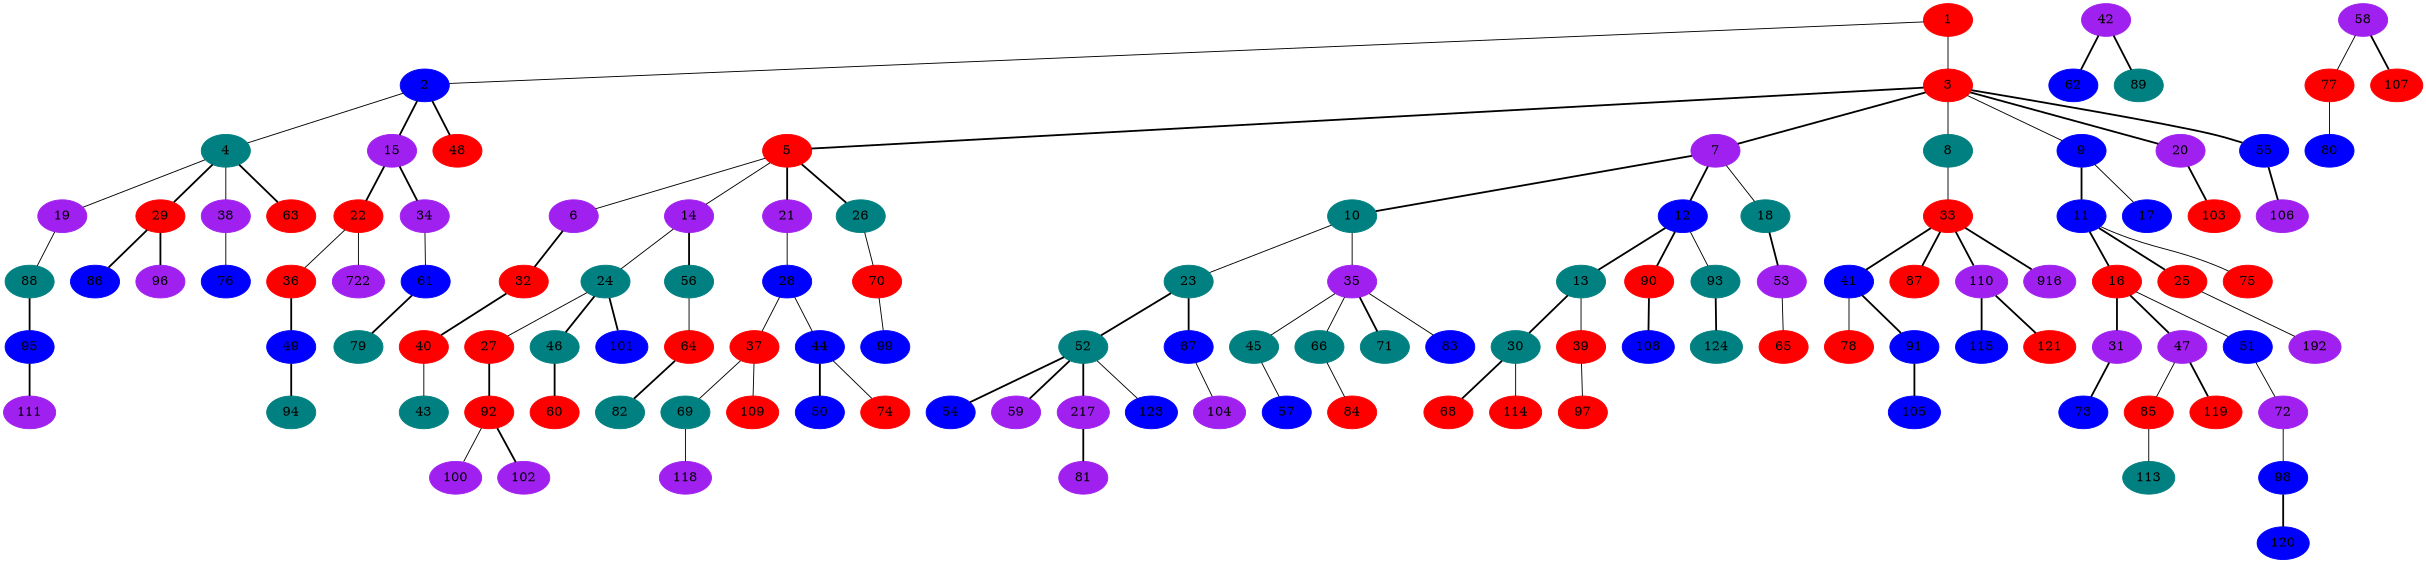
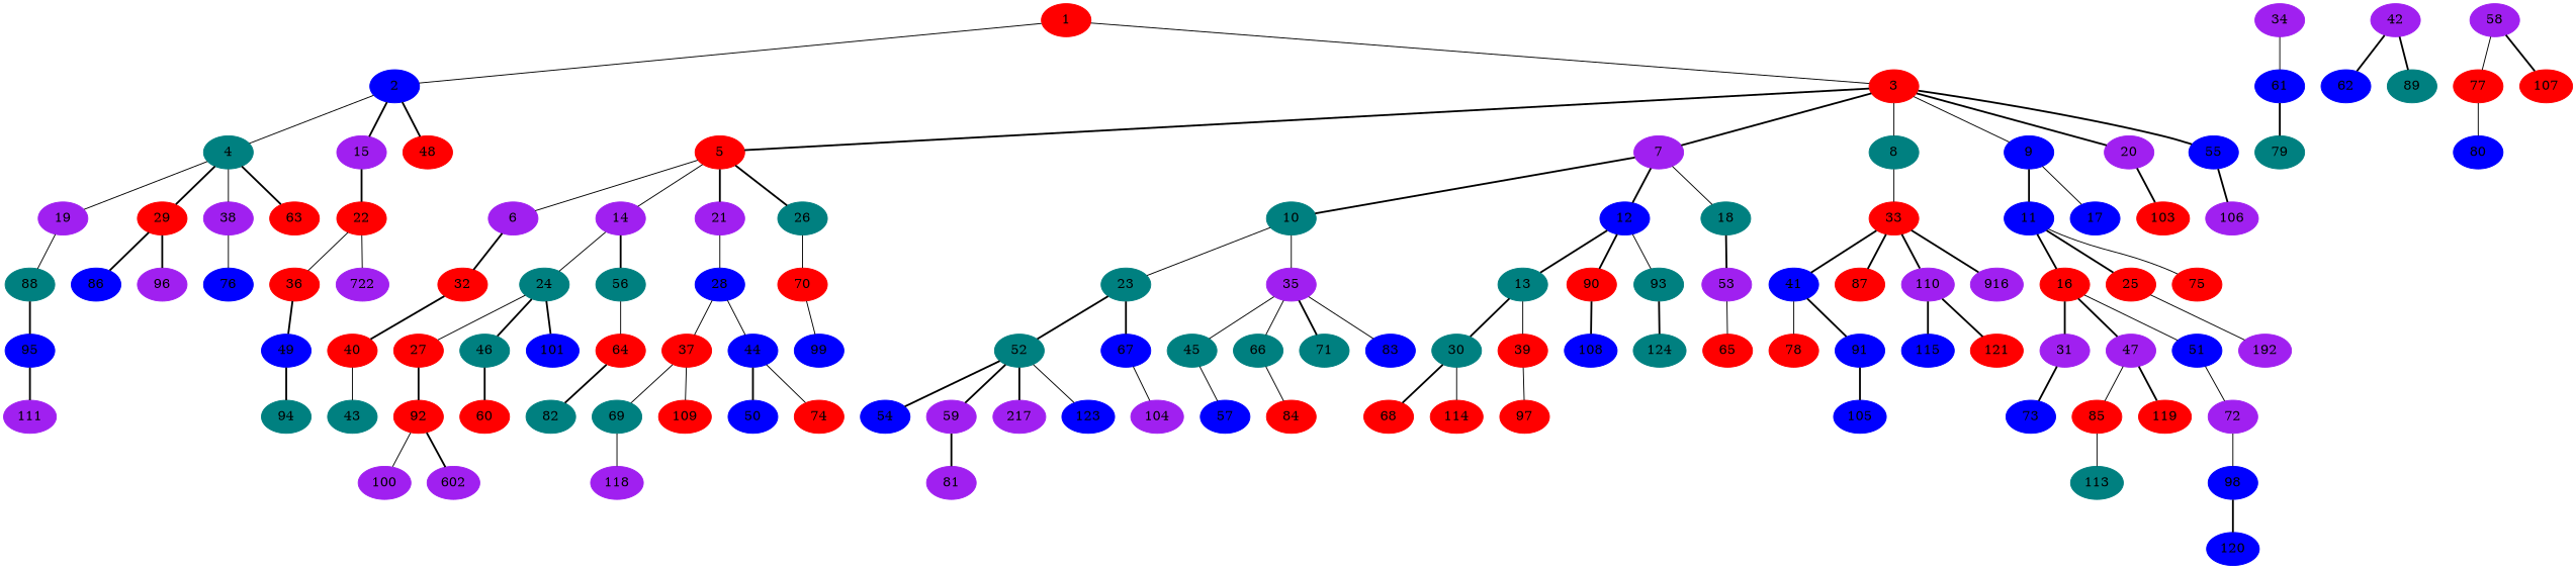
  graph {
    node [color=red style=filled]
    edge [style=bold]
    2 [color=blue]
    1
    3
    4 [color=teal]
    15 [color=purple]
    48
    5
    7 [color=purple]
    8 [color=teal]
    9 [color=blue]
    20 [color=purple]
    55 [color=blue]
    19 [color=purple]
    29
    38 [color=purple]
    63
    22
    34 [color=purple]
    6 [color=purple]
    14 [color=purple]
    21 [color=purple]
    26 [color=teal]
    10 [color=teal]
    12 [color=blue]
    18 [color=teal]
    33
    11 [color=blue]
    17 [color=blue]
    103
    106 [color=purple]
    88 [color=teal]
    86 [color=blue]
    96 [color=purple]
    76 [color=blue]
    32
    24 [color=teal]
    56 [color=teal]
    28 [color=blue]
    70
    40
    23 [color=teal]
    35 [color=purple]
    13 [color=teal]
    90
    93 [color=teal]
    53 [color=purple]
    41 [color=blue]
    87
    110 [color=purple]
    n50 [color=purple label=916]
    16
    25
    75
    52 [color=teal]
    67 [color=blue]
    45 [color=teal]
    66 [color=teal]
    71 [color=teal]
    83 [color=blue]
    31 [color=purple]
    47 [color=purple]
    51 [color=blue]
    n63 [color=purple label=192]
    30 [color=teal]
    39
    108 [color=blue]
    124 [color=teal]
    68
    114
    97
    27
    46 [color=teal]
    101 [color=blue]
    64
    36
    n76 [color=purple label=722]
    61 [color=blue]
    42 [color=purple]
    62 [color=blue]
    89 [color=teal]
    73 [color=blue]
    85
    119
    72 [color=purple]
    65
    58 [color=purple]
    77
    107
    95 [color=blue]
    37
    44 [color=blue]
    49 [color=blue]
    54 [color=blue]
    59 [color=purple]
    n95 [color=purple label=217]
    123 [color=blue]
    104 [color=purple]
    92
    60
    99 [color=blue]
    100 [color=purple]
-   102 [color=purple]
+   102 [color=purple label=602]
    69 [color=teal]
    109
    50 [color=blue]
    74
    43 [color=teal]
    78
    91 [color=blue]
    115 [color=blue]
    121
    79 [color=teal]
    57 [color=blue]
    84
    94 [color=teal]
    118 [color=purple]
    105 [color=blue]
    113 [color=teal]
    98 [color=blue]
    81 [color=purple]
    82 [color=teal]
    80 [color=blue]
    120 [color=blue]
    111 [color=purple]
    2 -- 4 [style=solid]
    2 -- 15
    2 -- 48
    1 -- 2 [style=solid]
    1 -- 3 [style=solid]
    3 -- 5
    3 -- 7
    3 -- 8 [style=solid]
    3 -- 9 [style=solid]
    3 -- 20
    3 -- 55
    4 -- 19 [style=solid]
    4 -- 29
    4 -- 38 [style=solid]
    4 -- 63
    15 -- 22
-   15 -- 34
    5 -- 6 [style=solid]
    5 -- 14 [style=solid]
    5 -- 21
    5 -- 26
    7 -- 10
    7 -- 12
    7 -- 18 [style=solid]
    8 -- 33 [style=solid]
    9 -- 11
    9 -- 17 [style=solid]
    20 -- 103
    55 -- 106
    19 -- 88 [style=solid]
    29 -- 86
    29 -- 96
    38 -- 76 [style=solid]
    22 -- 36 [style=solid]
    22 -- n76 [style=solid]
    34 -- 61 [style=solid]
    6 -- 32
    14 -- 24 [style=solid]
    14 -- 56
    21 -- 28 [style=solid]
    26 -- 70 [style=solid]
    10 -- 23 [style=solid]
    10 -- 35 [style=solid]
    12 -- 13
    12 -- 90
    12 -- 93 [style=solid]
    18 -- 53
    33 -- 41
    33 -- 87
    33 -- 110
    33 -- n50
    11 -- 16
    11 -- 25
    11 -- 75 [style=solid]
    88 -- 95
    32 -- 40
    24 -- 27 [style=solid]
    24 -- 46
    24 -- 101
    56 -- 64 [style=solid]
    28 -- 37 [style=solid]
    28 -- 44 [style=solid]
    70 -- 99 [style=solid]
    40 -- 43 [style=solid]
    23 -- 52
    23 -- 67
    35 -- 45 [style=solid]
    35 -- 66 [style=solid]
    35 -- 71
    35 -- 83 [style=solid]
    13 -- 30
    13 -- 39 [style=solid]
    90 -- 108
    93 -- 124
    53 -- 65 [style=solid]
    41 -- 78 [style=solid]
    41 -- 91
    110 -- 115
    110 -- 121
    16 -- 31
    16 -- 47
    16 -- 51 [style=solid]
    25 -- n63 [style=solid]
    52 -- 54
    52 -- 59
    52 -- n95
    52 -- 123 [style=solid]
    67 -- 104 [style=solid]
    45 -- 57 [style=solid]
    66 -- 84 [style=solid]
    31 -- 73
    47 -- 85 [style=solid]
    47 -- 119
    51 -- 72 [style=solid]
    30 -- 68
    30 -- 114 [style=solid]
    39 -- 97 [style=solid]
    27 -- 92
    46 -- 60
    64 -- 82
    36 -- 49
    61 -- 79
    42 -- 62
    42 -- 89
    85 -- 113 [style=solid]
    72 -- 98 [style=solid]
    58 -- 77 [style=solid]
    58 -- 107
    77 -- 80 [style=solid]
    95 -- 111
    37 -- 69 [style=solid]
    37 -- 109 [style=solid]
    44 -- 50
    44 -- 74 [style=solid]
    49 -- 94
-   n95 -- 81
+   59 -- 81
    92 -- 100 [style=solid]
    92 -- 102
    69 -- 118 [style=solid]
    91 -- 105
    98 -- 120
  }
